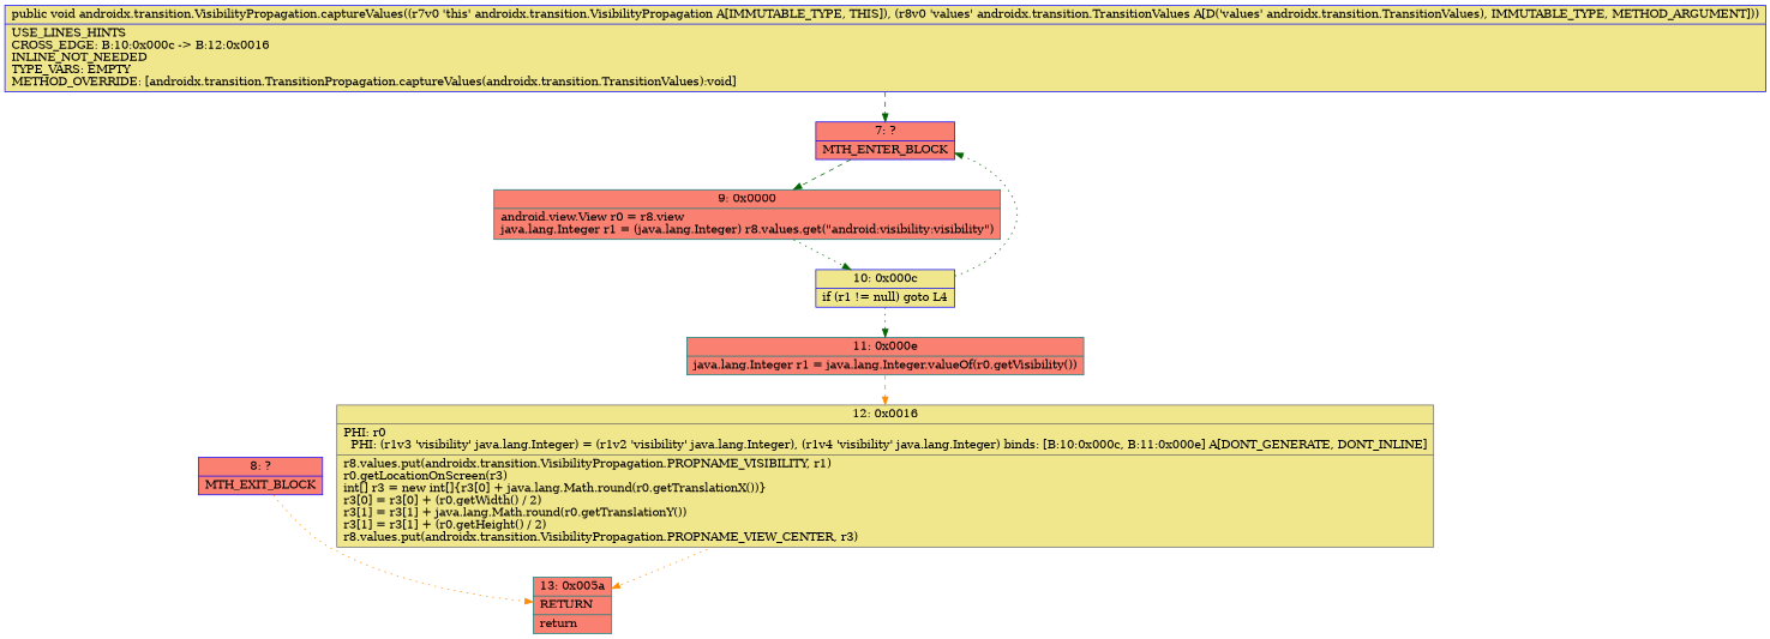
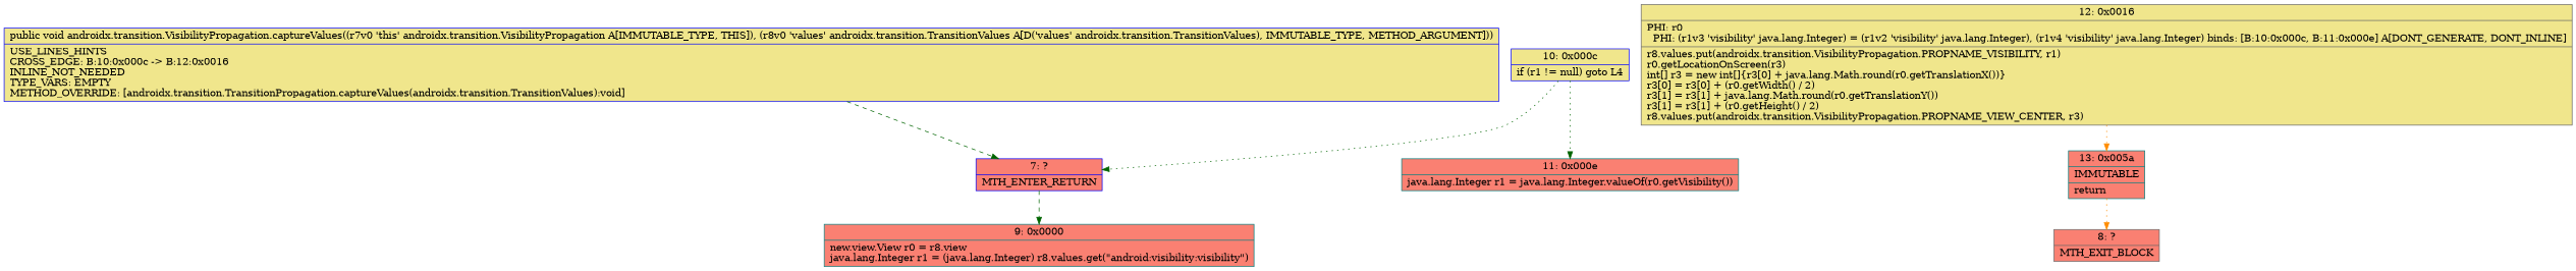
  digraph {
    node [color=blue fillcolor=salmon shape=record style=filled]
    edge [color=darkgreen style=dotted]
-   n1 [label="{7\:\ ?|MTH_ENTER_BLOCK\l}"]
-   n2 [color=teal label="{9\:\ 0x0000|android.view.View r0 = r8.view\ljava.lang.Integer r1 = (java.lang.Integer) r8.values.get(\"android:visibility:visibility\")\l}"]
+   n1 [label="{7\:\ ?|MTH_ENTER_RETURN\l}"]
+   n2 [color=teal label="{9\:\ 0x0000|new.view.View r0 = r8.view\ljava.lang.Integer r1 = (java.lang.Integer) r8.values.get(\"android:visibility:visibility\")\l}"]
    n3 [fillcolor=khaki label="{10\:\ 0x000c|if (r1 != null) goto L4\l}"]
    n4 [color=teal label="{11\:\ 0x000e|java.lang.Integer r1 = java.lang.Integer.valueOf(r0.getVisibility())\l}"]
    n5 [color=gray40 fillcolor=khaki label="{12\:\ 0x0016|PHI: r0 \l  PHI: (r1v3 'visibility' java.lang.Integer) = (r1v2 'visibility' java.lang.Integer), (r1v4 'visibility' java.lang.Integer) binds: [B:10:0x000c, B:11:0x000e] A[DONT_GENERATE, DONT_INLINE]\l|r8.values.put(androidx.transition.VisibilityPropagation.PROPNAME_VISIBILITY, r1)\lr0.getLocationOnScreen(r3)\lint[] r3 = new int[]\{r3[0] + java.lang.Math.round(r0.getTranslationX())\}\lr3[0] = r3[0] + (r0.getWidth() \/ 2)\lr3[1] = r3[1] + java.lang.Math.round(r0.getTranslationY())\lr3[1] = r3[1] + (r0.getHeight() \/ 2)\lr8.values.put(androidx.transition.VisibilityPropagation.PROPNAME_VIEW_CENTER, r3)\l}"]
-   n6 [color=teal label="{13\:\ 0x005a|RETURN\l|return\l}"]
-   n7 [label="{8\:\ ?|MTH_EXIT_BLOCK\l}"]
+   n6 [color=teal label="{13\:\ 0x005a|IMMUTABLE\l|return\l}"]
+   n7 [color=gray40 label="{8\:\ ?|MTH_EXIT_BLOCK\l}"]
    n8 [fillcolor=khaki label="{public void androidx.transition.VisibilityPropagation.captureValues((r7v0 'this' androidx.transition.VisibilityPropagation A[IMMUTABLE_TYPE, THIS]), (r8v0 'values' androidx.transition.TransitionValues A[D('values' androidx.transition.TransitionValues), IMMUTABLE_TYPE, METHOD_ARGUMENT]))  | USE_LINES_HINTS\lCROSS_EDGE: B:10:0x000c \-\> B:12:0x0016\lINLINE_NOT_NEEDED\lTYPE_VARS: EMPTY\lMETHOD_OVERRIDE: [androidx.transition.TransitionPropagation.captureValues(androidx.transition.TransitionValues):void]\l}"]
    n1 -> n2 [style=dashed]
-   n2 -> n3
    n3 -> n1
    n3 -> n4
-   n4 -> n5 [color=darkorange style=dashed]
    n5 -> n6 [color=darkorange]
-   n7 -> n6 [color=darkorange]
+   n6 -> n7 [color=darkorange]
    n8 -> n1 [style=dashed]
  }
